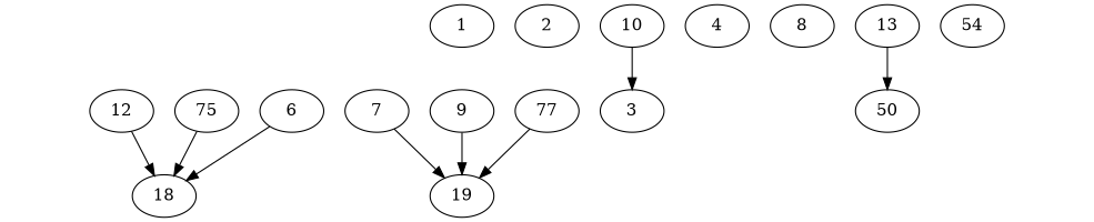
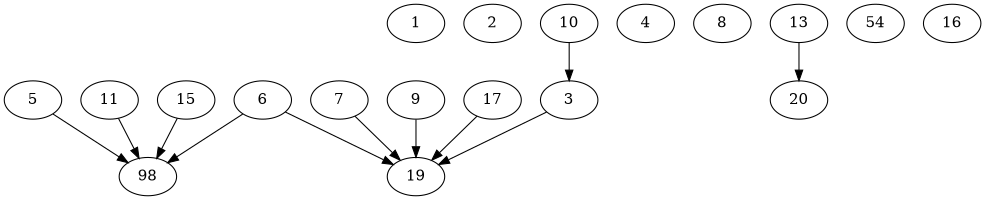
  digraph {
    node [alpha=0.04]
    1 [alpha=0.10 expect_size=38317056]
    2 [alpha=0.14 expect_size=8305664]
    3 [alpha=0.11 expect_size=49270784]
    19 [expect_size=28172288]
    4 [alpha=0.11 expect_size=39550976]
-   18 [alpha=0.09 expect_size=19772416]
+   5 [alpha=0.15 expect_size=18388992]
+   18 [alpha=0.09 expect_size=19772416 label=98]
    6 [alpha=0.16 expect_size=37942272]
    7 [alpha=0.08 expect_size=34145280]
    8 [expect_size=13667328]
    9 [alpha=0.06 expect_size=9732096]
    10 [expect_size=5629952]
-   12 [alpha=0.19 expect_size=33251328]
+   12 [alpha=0.19 expect_size=33251328 label=11]
    13 [alpha=0.08 expect_size=18475008]
-   20 [expect_size=42566656 label=50]
+   20 [expect_size=42566656]
    n16 [alpha=0.19 expect_size=43653120 label=54]
-   15 [alpha=0.19 expect_size=23300096 label=75]
-   17 [alpha=0.19 expect_size=48385024 label=77]
+   15 [alpha=0.19 expect_size=23300096]
+   16 [alpha=0.18 expect_size=11478016]
+   17 [alpha=0.19 expect_size=48385024]
+   3 -> 19
+   5 -> 18
+   6 -> 19
    6 -> 18
    7 -> 19
    9 -> 19
    10 -> 3
    12 -> 18
    13 -> 20
    15 -> 18
    17 -> 19
  }
